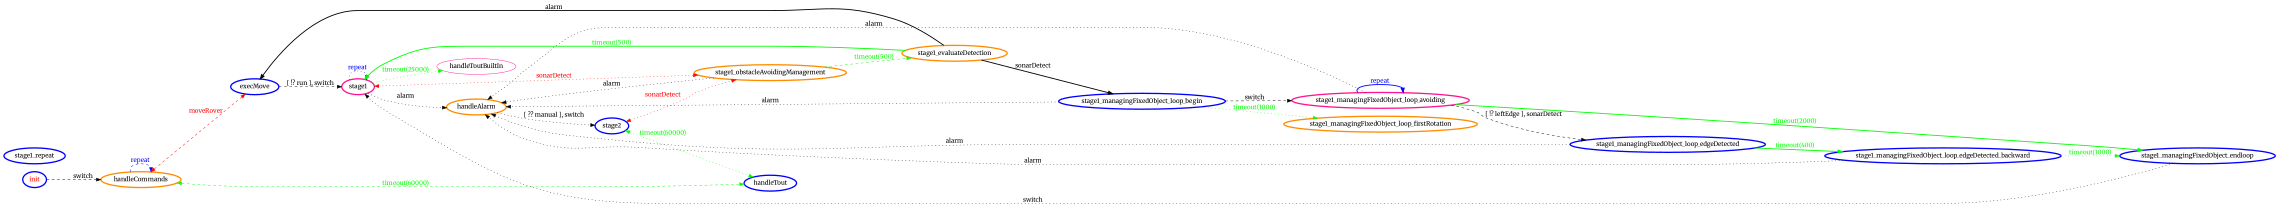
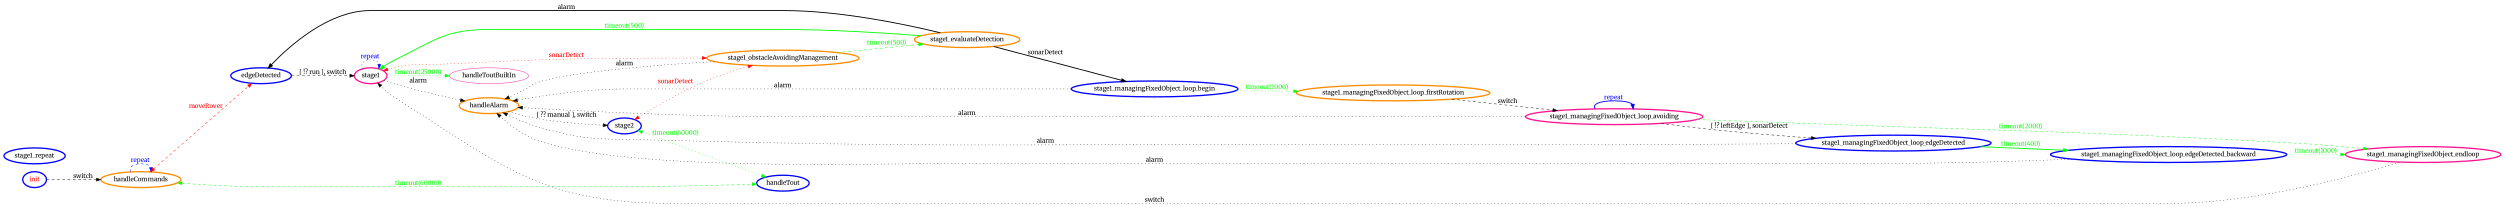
  digraph {
    fontname=Merriweather
    rankdir=LR
    node [color=blue fontcolor=black fontname=Merriweather penwidth=3]
    edge [color=black fontcolor=black fontname=Merriweather style=dotted]
    init [fontcolor=red]
    handleCommands [color=darkorange]
-   execMove
+   execMove [label=edgeDetected]
    handleTout
    stage1_managingFixedObject_loop_firstRotation [color=darkorange]
    stage1_managingFixedObject_loop_avoiding [color=deeppink]
    stage1_managingFixedObject_loop_edgeDetected
-   stage1_managingFixedObject_endloop
+   stage1_managingFixedObject_endloop [color=deeppink]
    handleAlarm [color=darkorange]
    stage1_managingFixedObject_loop_edgeDetected_backward
    stage1 [color=deeppink]
    stage2
    stage1_repeat
    stage1_obstacleAvoidingManagement [color=darkorange]
    handleToutBuiltIn [color=deeppink fontcolor="" penwidth=""]
    stage1_managingFixedObject_loop_begin
    stage1_evaluateDetection [color=darkorange]
    init -> handleCommands [label=switch style=dashed]
    handleCommands -> handleCommands [color=blue fontcolor=blue label="repeat " style=dashed]
    handleCommands -> execMove [color=red dir=both fontcolor=red label=moveRover style=dashed]
    handleCommands -> handleTout [color=green dir=both fontcolor=green label="timeout(60000)" style=dashed]
    execMove -> stage1 [label="[ !? run ], switch" style=dashed]
-   stage1_managingFixedObject_loop_begin -> stage1_managingFixedObject_loop_avoiding [label=switch style=dashed]
+   stage1_managingFixedObject_loop_firstRotation -> stage1_managingFixedObject_loop_avoiding [label=switch style=dashed]
    stage1_managingFixedObject_loop_avoiding -> stage1_managingFixedObject_loop_avoiding [color=blue fontcolor=blue label="repeat " style=bold]
    stage1_managingFixedObject_loop_avoiding -> stage1_managingFixedObject_loop_edgeDetected [label="[ !? leftEdge ], sonarDetect" style=dashed]
-   stage1_managingFixedObject_loop_avoiding -> stage1_managingFixedObject_endloop [color=green fontcolor=green label="timeout(2000)" style=bold]
+   stage1_managingFixedObject_loop_avoiding -> stage1_managingFixedObject_endloop [color=green fontcolor=green label="timeout(2000)" style=dashed]
    stage1_managingFixedObject_loop_avoiding -> handleAlarm [label=alarm]
    stage1_managingFixedObject_loop_edgeDetected -> handleAlarm [label=alarm]
    stage1_managingFixedObject_loop_edgeDetected -> stage1_managingFixedObject_loop_edgeDetected_backward [color=green fontcolor=green label="timeout(400)" style=bold]
    stage1_managingFixedObject_endloop -> stage1 [label=switch]
    handleAlarm -> stage2 [label="[ ?? manual ], switch"]
    stage1_managingFixedObject_loop_edgeDetected_backward -> stage1_managingFixedObject_endloop [color=green fontcolor=green label="timeout(1000)"]
    stage1_managingFixedObject_loop_edgeDetected_backward -> handleAlarm [label=alarm]
    stage1 -> handleAlarm [label=alarm]
    stage1 -> stage1 [color=blue fontcolor=blue label="repeat "]
    stage1 -> stage1_obstacleAvoidingManagement [color=red dir=both fontcolor=red label=sonarDetect]
    stage1 -> handleToutBuiltIn [color=green fontcolor=green label="timeout(25000)"]
    stage2 -> handleTout [color=green dir=both fontcolor=green label="timeout(60000)"]
    stage2 -> stage1_obstacleAvoidingManagement [color=red dir=both fontcolor=red label=sonarDetect]
    stage1_obstacleAvoidingManagement -> handleAlarm [label=alarm]
    stage1_obstacleAvoidingManagement -> stage1_evaluateDetection [color=green fontcolor=green label="timeout(500)" style=dashed]
    stage1_managingFixedObject_loop_begin -> stage1_managingFixedObject_loop_firstRotation [color=green fontcolor=green label="timeout(1000)"]
    stage1_managingFixedObject_loop_begin -> handleAlarm [label=alarm]
    stage1_evaluateDetection -> execMove [label=alarm style=bold]
    stage1_evaluateDetection -> stage1 [color=green fontcolor=green label="timeout(500)" style=bold]
    stage1_evaluateDetection -> stage1_managingFixedObject_loop_begin [label=sonarDetect style=bold]
  }
